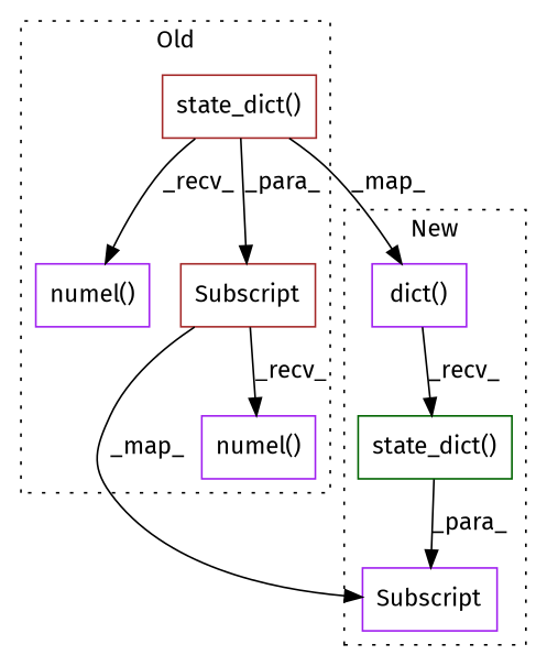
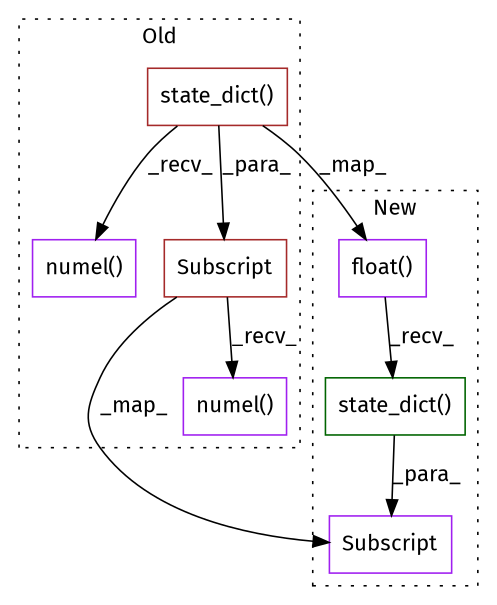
  digraph {
    fontname="Fira Sans"
    node [a=75 l="21,0" s=999 shape=box color=purple fontname="Fira Sans"]
    edge [fontname="Fira Sans"]
    n1 [l=29 label="numel()" s=1133]
    n2 [l=72 label="state_dict()" color=brown]
    n3 [l=9 label="numel()" s=1166]
    n4 [a=63 label=Subscript s="1133,0" color=brown]
    n5 [l=80 label="state_dict()" color=darkgreen]
-   n6 [l=67 label="dict()"]
+   n6 [l=67 label="float()"]
    n7 [a=63 label=Subscript s="1152,0"]
    subgraph cluster_1 {
      label=Old
      style=dotted
      n1
      n2
      n3
      n4
    }
    subgraph cluster_2 {
      label=New
      style=dotted
      n5
      n6
      n7
    }
    n2 -> n3 [label=_recv_]
    n2 -> n4 [label=_para_]
    n2 -> n6 [label=_map_]
    n4 -> n1 [label=_recv_]
    n4 -> n7 [label=_map_]
    n5 -> n7 [label=_para_]
    n6 -> n5 [label=_recv_]
  }
